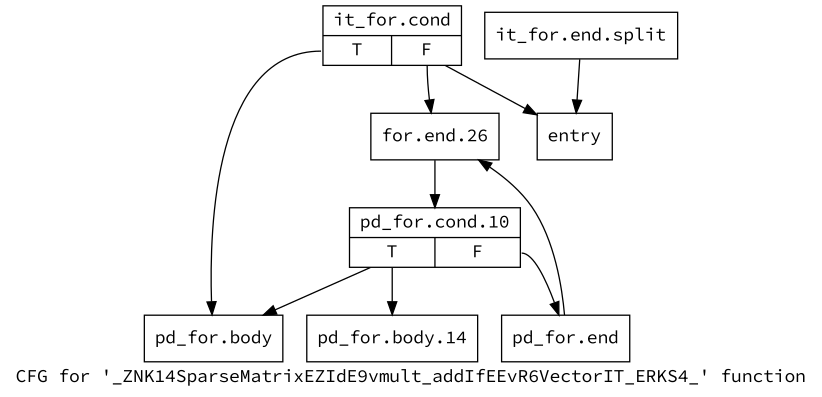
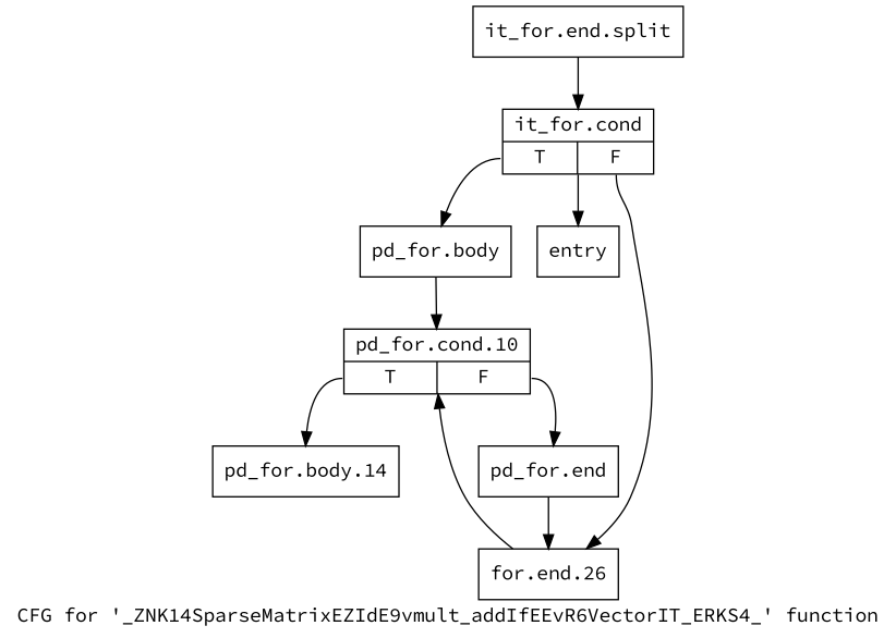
  digraph {
    fontname="Source Code Pro"
    label="CFG for '_ZNK14SparseMatrixEZIdE9vmult_addIfEEvR6VectorIT_ERKS4_' function"
    node [fontname="Source Code Pro" shape=record]
    edge [fontname="Source Code Pro"]
    n1 [label="{entry}"]
    n2 [label="{it_for.cond|{<s0>T|<s1>F}}"]
    n3 [label="{pd_for.body}"]
    n4 [label="{for.end.26}"]
    n5 [label="{pd_for.cond.10|{<s0>T|<s1>F}}"]
    n6 [label="{pd_for.body.14}"]
    n7 [label="{pd_for.end}"]
    n8 [label="{it_for.end.split}"]
    n2 -> n1
    n2 -> n3 [tailport=s0]
    n2 -> n4 [tailport=s1]
-   n5 -> n3
+   n3 -> n5
    n4 -> n5
    n5 -> n6 [tailport=s0]
    n5 -> n7 [tailport=s1]
    n7 -> n4
-   n8 -> n1
+   n8 -> n2
  }
